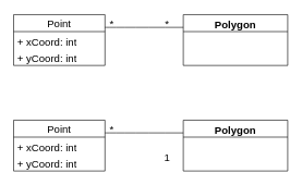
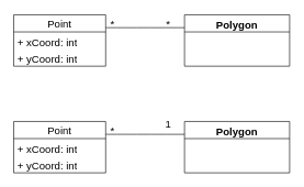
  <mxCell id="0" />
  <mxCell id="1" parent="0" />
  <mxCell id="2" value="Polygon" style="swimlane;fontStyle=1;align=center;verticalAlign=top;childLayout=stackLayout;horizontal=1;startSize=26;horizontalStack=0;resizeParent=1;resizeParentMax=0;resizeLast=0;collapsible=1;marginBottom=0;whiteSpace=wrap;html=1;fontSize=16;" vertex="1" parent="1"><mxGeometry x="280" y="22" width="160" height="78" as="geometry" /></mxCell>
  <mxCell id="3" value="Point" style="swimlane;fontStyle=0;childLayout=stackLayout;horizontal=1;startSize=26;fillColor=none;horizontalStack=0;resizeParent=1;resizeParentMax=0;resizeLast=0;collapsible=1;marginBottom=0;whiteSpace=wrap;html=1;fontSize=16;" vertex="1" parent="1"><mxGeometry x="20" y="22" width="140" height="78" as="geometry" /></mxCell>
  <mxCell id="4" value="+ xCoord: int" style="text;strokeColor=none;fillColor=none;align=left;verticalAlign=top;spacingLeft=4;spacingRight=4;overflow=hidden;rotatable=0;points=[[0,0.5],[1,0.5]];portConstraint=eastwest;whiteSpace=wrap;html=1;fontSize=16;" vertex="1" parent="3"><mxGeometry y="26" width="140" height="26" as="geometry" /></mxCell>
  <mxCell id="5" value="+ yCoord: int" style="text;strokeColor=none;fillColor=none;align=left;verticalAlign=top;spacingLeft=4;spacingRight=4;overflow=hidden;rotatable=0;points=[[0,0.5],[1,0.5]];portConstraint=eastwest;whiteSpace=wrap;html=1;fontSize=16;" vertex="1" parent="3"><mxGeometry y="52" width="140" height="26" as="geometry" /></mxCell>
  <mxCell id="6" value="" style="endArrow=none;html=1;rounded=0;fontSize=12;curved=1;startSize=8;endSize=8;exitX=1;exitY=0.25;exitDx=0;exitDy=0;entryX=0;entryY=0.25;entryDx=0;entryDy=0;" edge="1" parent="1" source="3" target="2"><mxGeometry width="50" height="50" relative="1" as="geometry"><mxPoint x="190" y="272" as="sourcePoint" /><mxPoint x="260" y="42" as="targetPoint" /></mxGeometry></mxCell>
  <mxCell id="7" value="*" style="text;html=1;align=center;verticalAlign=middle;resizable=0;points=[];autosize=1;strokeColor=none;fillColor=none;fontSize=16;" vertex="1" parent="1"><mxGeometry x="155" y="20" width="30" height="30" as="geometry" /></mxCell>
  <mxCell id="8" value="*" style="text;html=1;align=center;verticalAlign=middle;resizable=0;points=[];autosize=1;strokeColor=none;fillColor=none;fontSize=16;" vertex="1" parent="1"><mxGeometry x="240" y="20" width="30" height="30" as="geometry" /></mxCell>
  <mxCell id="9" value="Polygon" style="swimlane;fontStyle=1;align=center;verticalAlign=top;childLayout=stackLayout;horizontal=1;startSize=26;horizontalStack=0;resizeParent=1;resizeParentMax=0;resizeLast=0;collapsible=1;marginBottom=0;whiteSpace=wrap;html=1;fontSize=16;" vertex="1" parent="1"><mxGeometry x="280" y="184" width="160" height="78" as="geometry" /></mxCell>
  <mxCell id="10" value="Point" style="swimlane;fontStyle=0;childLayout=stackLayout;horizontal=1;startSize=26;fillColor=none;horizontalStack=0;resizeParent=1;resizeParentMax=0;resizeLast=0;collapsible=1;marginBottom=0;whiteSpace=wrap;html=1;fontSize=16;" vertex="1" parent="1"><mxGeometry x="20" y="184" width="140" height="78" as="geometry" /></mxCell>
  <mxCell id="11" value="+ xCoord: int" style="text;strokeColor=none;fillColor=none;align=left;verticalAlign=top;spacingLeft=4;spacingRight=4;overflow=hidden;rotatable=0;points=[[0,0.5],[1,0.5]];portConstraint=eastwest;whiteSpace=wrap;html=1;fontSize=16;" vertex="1" parent="10"><mxGeometry y="26" width="140" height="26" as="geometry" /></mxCell>
  <mxCell id="12" value="+ yCoord: int" style="text;strokeColor=none;fillColor=none;align=left;verticalAlign=top;spacingLeft=4;spacingRight=4;overflow=hidden;rotatable=0;points=[[0,0.5],[1,0.5]];portConstraint=eastwest;whiteSpace=wrap;html=1;fontSize=16;" vertex="1" parent="10"><mxGeometry y="52" width="140" height="26" as="geometry" /></mxCell>
  <mxCell id="13" value="" style="endArrow=none;html=1;rounded=0;fontSize=12;curved=1;startSize=8;endSize=8;exitX=1;exitY=0.25;exitDx=0;exitDy=0;entryX=0;entryY=0.25;entryDx=0;entryDy=0;" edge="1" parent="1" source="10" target="9"><mxGeometry width="50" height="50" relative="1" as="geometry"><mxPoint x="190" y="434" as="sourcePoint" /><mxPoint x="260" y="204" as="targetPoint" /></mxGeometry></mxCell>
  <mxCell id="14" value="*" style="text;html=1;align=center;verticalAlign=middle;resizable=0;points=[];autosize=1;strokeColor=none;fillColor=none;fontSize=16;" vertex="1" parent="1"><mxGeometry x="155" y="182" width="30" height="30" as="geometry" /></mxCell>
- <mxCell id="15" value="1" style="text;html=1;align=center;verticalAlign=middle;resizable=0;points=[];autosize=1;strokeColor=none;fillColor=none;fontSize=16;" vertex="1" parent="1"><mxGeometry x="240" y="227" width="30" height="30" as="geometry" /></mxCell>
+ <mxCell id="15" value="1" style="text;html=1;align=center;verticalAlign=middle;resizable=0;points=[];autosize=1;strokeColor=none;fillColor=none;fontSize=16;" vertex="1" parent="1"><mxGeometry x="240" y="172" width="30" height="30" as="geometry" /></mxCell>
